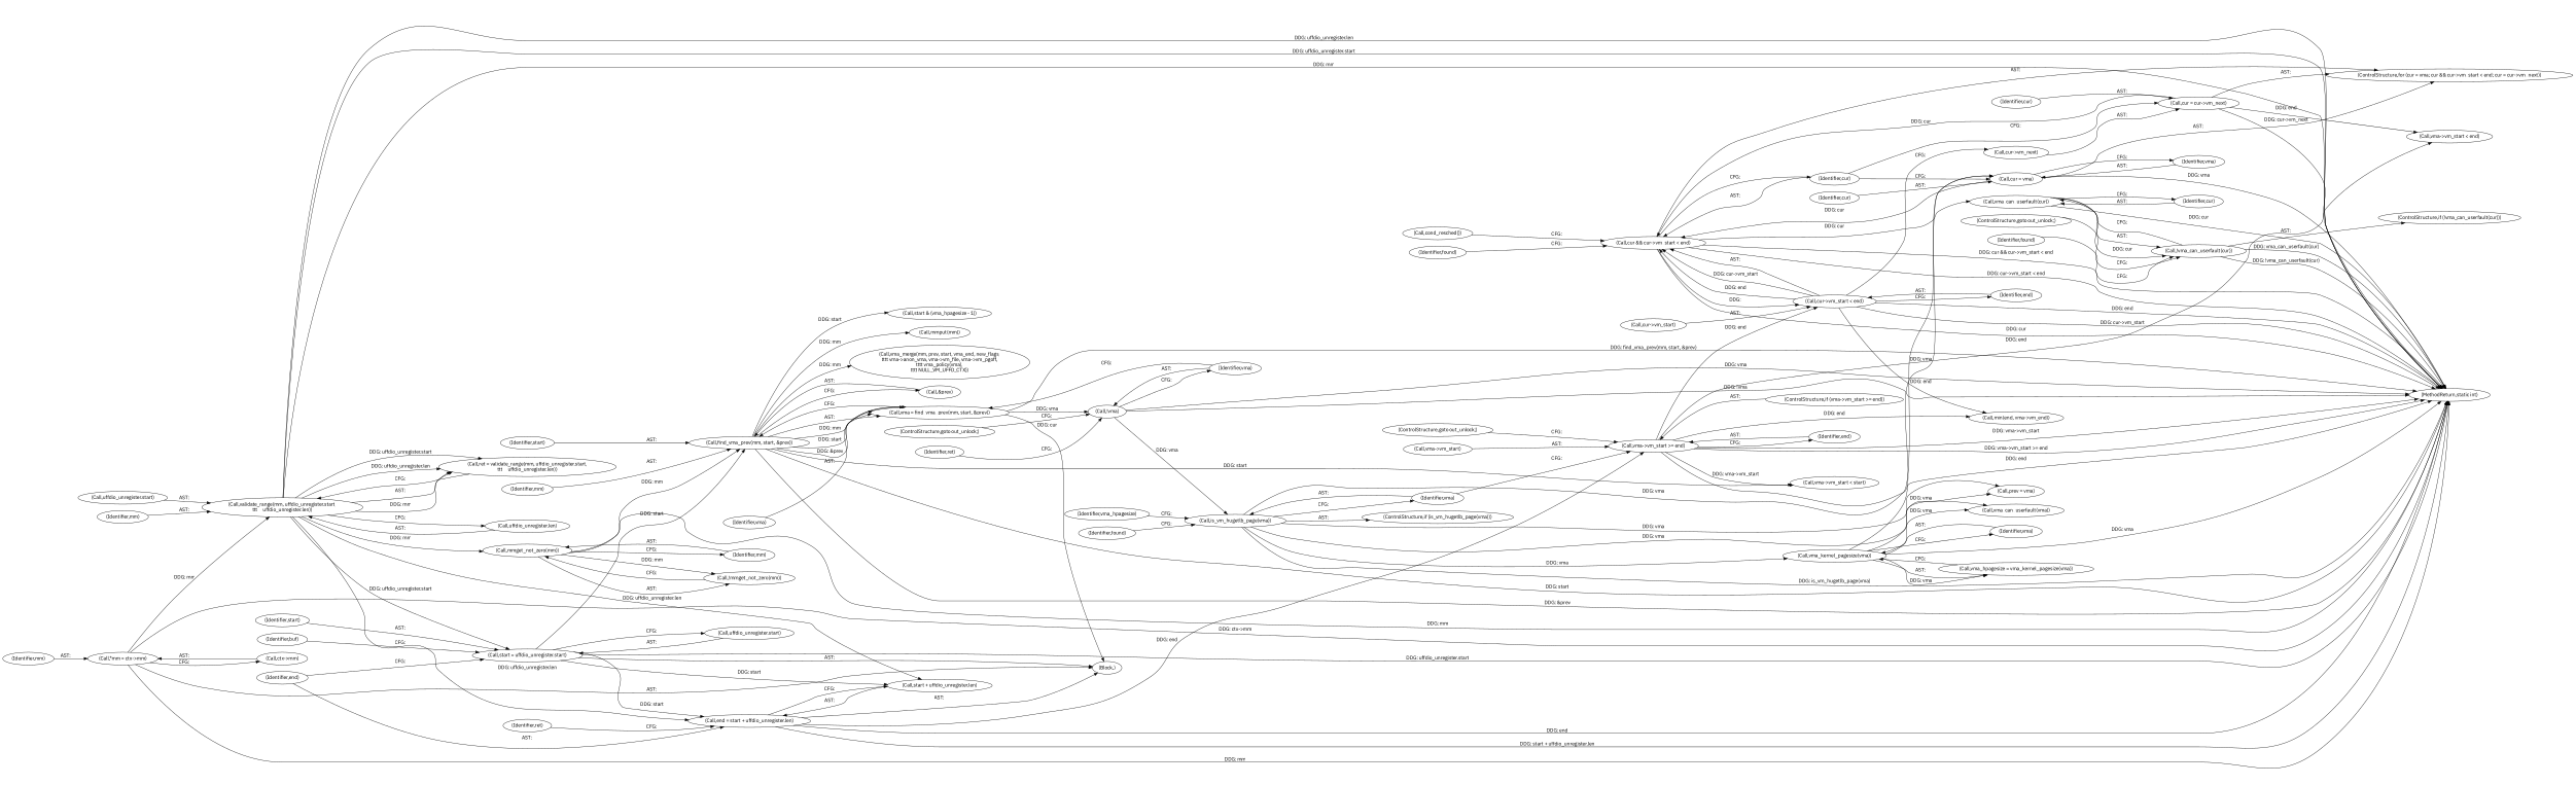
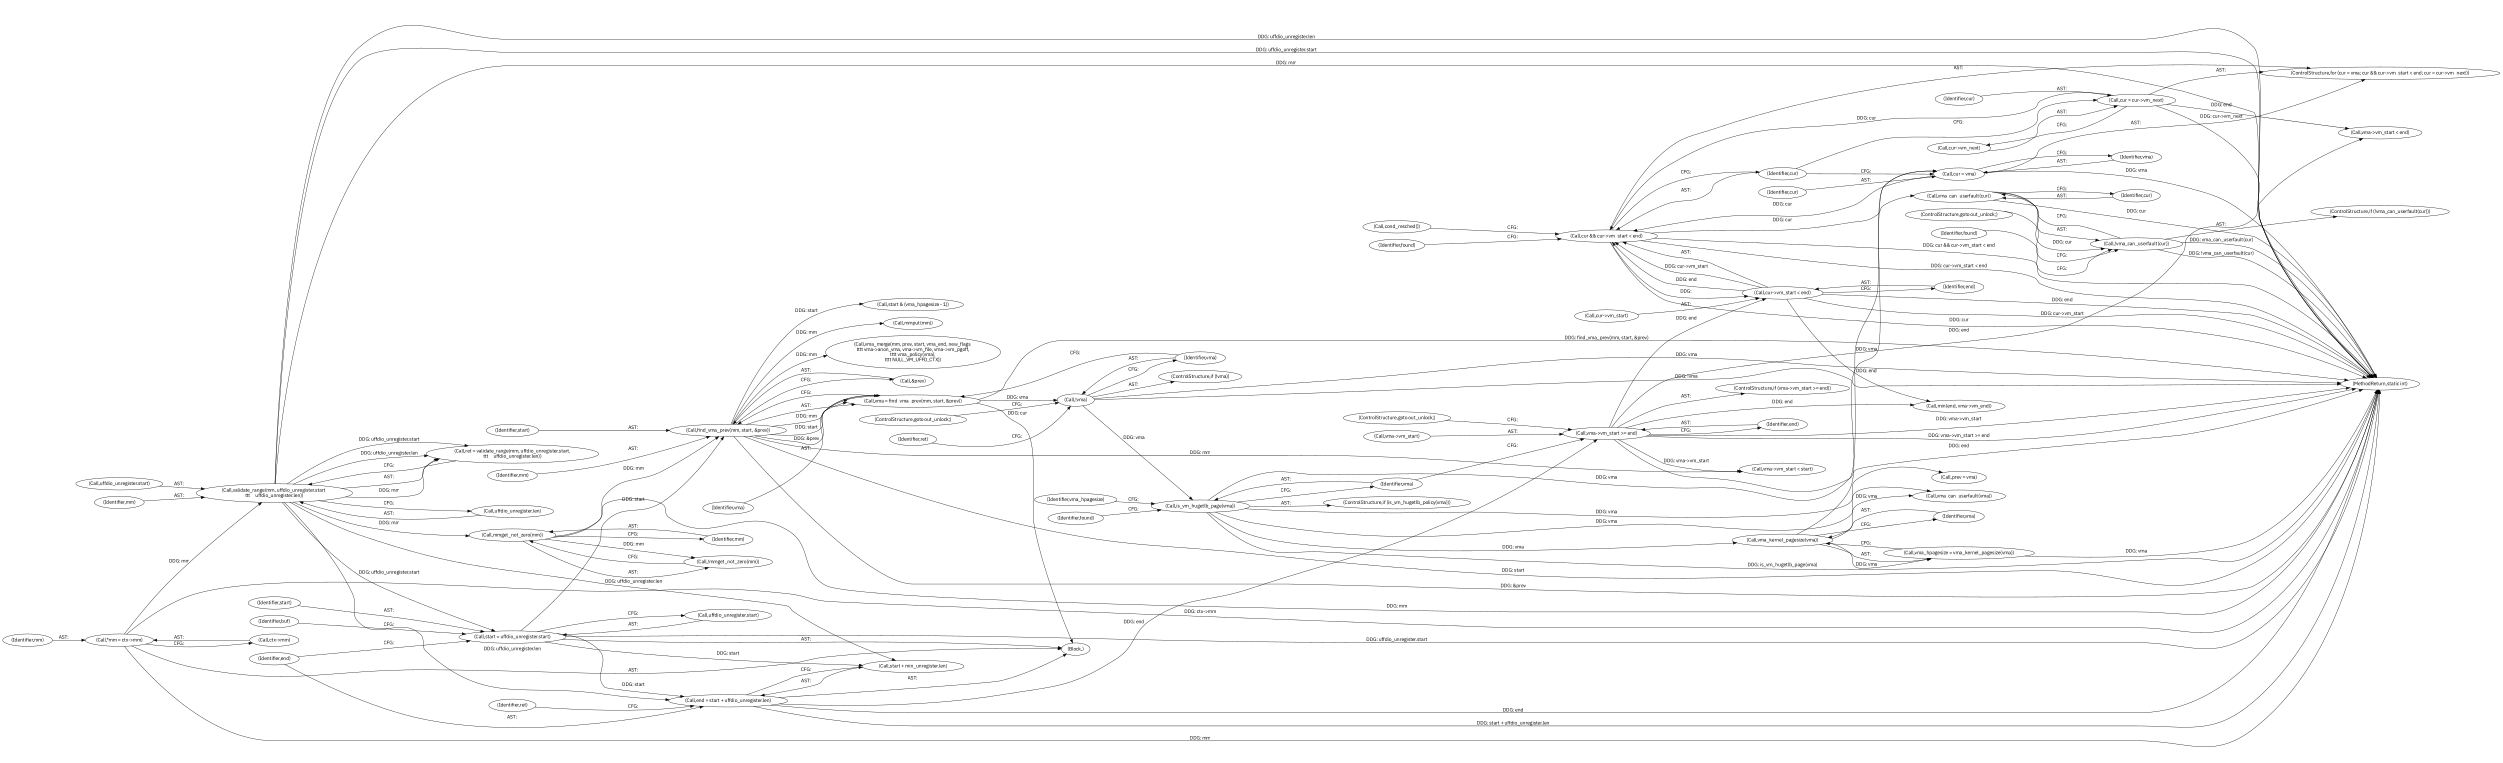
  digraph {
    fontname="IBM Plex Sans"
    rankdir=LR
    node [fontname="IBM Plex Sans"]
    edge [fontname="IBM Plex Sans"]
    n1 [label="(Call,cur && cur->vm_start < end)"]
    n2 [label="(Call,cur->vm_start < end)"]
    n3 [label="(Call,vma_can_userfault(cur))"]
    n4 [label="(MethodReturn,static int)"]
    n5 [label="(Identifier,cur)"]
    n6 [label="(ControlStructure,for (cur = vma; cur && cur->vm_start < end; cur = cur->vm_next))"]
    n7 [label="(Identifier,end)"]
    n8 [label="(Call,min(end, vma->vm_end))"]
    n9 [label="(Call,!vma_can_userfault(cur))"]
    n10 [label="(Identifier,cur)"]
    n11 [label="(Call,cur = vma)"]
    n12 [label="(Call,cur = cur->vm_next)"]
    n13 [label="(Identifier,vma)"]
    n14 [label="(Call,vma_kernel_pagesize(vma))"]
    n15 [label="(Call,vma_hpagesize = vma_kernel_pagesize(vma))"]
    n16 [label="(Call,prev = vma)"]
    n17 [label="(Identifier,vma)"]
    n18 [label="(Call,vma_can_userfault(vma))"]
    n19 [label="(Call,is_vm_hugetlb_page(vma))"]
-   n20 [label="(ControlStructure,if (is_vm_hugetlb_page(vma)))"]
+   n20 [label="(ControlStructure,if (is_vm_hugetlb_policy(vma)))"]
    n21 [label="(Identifier,vma)"]
    n22 [label="(Call,vma->vm_start >= end)"]
    n23 [label="(Call,!vma)"]
    n24 [label="(Identifier,vma)"]
+   n25 [label="(ControlStructure,if (!vma))"]
    n26 [label="(Call,vma = find_vma_prev(mm, start, &prev))"]
    n27 [label="(Call,find_vma_prev(mm, start, &prev))"]
    n28 [label="(Block,)"]
    n29 [label="(Call,vma->vm_start < start)"]
    n30 [label="(Call,start & (vma_hpagesize - 1))"]
    n31 [label="(Call,mmput(mm))"]
    n32 [label="(Call,vma_merge(mm, prev, start, vma_end, new_flags,\n\t\t\t\t vma->anon_vma, vma->vm_file, vma->vm_pgoff,\n\t\t\t\t vma_policy(vma),\n\t\t\t\t NULL_VM_UFFD_CTX))"]
    n33 [label="(Call,&prev)"]
    n34 [label="(Call,mmget_not_zero(mm))"]
    n35 [label="(Identifier,mm)"]
    n36 [label="(Call,!mmget_not_zero(mm))"]
    n37 [label="(Call,validate_range(mm, uffdio_unregister.start,\n\t\t\t     uffdio_unregister.len))"]
    n38 [label="(Call,start = uffdio_unregister.start)"]
    n39 [label="(Call,end = start + uffdio_unregister.len)"]
    n40 [label="(Call,ret = validate_range(mm, uffdio_unregister.start,\n\t\t\t     uffdio_unregister.len))"]
    n41 [label="(Call,uffdio_unregister.len)"]
-   n42 [label="(Call,start + uffdio_unregister.len)"]
+   n42 [label="(Call,start + min_unregister.len)"]
    n43 [label="(Call,uffdio_unregister.start)"]
    n44 [label="(Call,*mm = ctx->mm)"]
    n45 [label="(Call,ctx->mm)"]
    n46 [label="(Call,cur->vm_next)"]
    n47 [label="(Call,vma->vm_start < end)"]
    n48 [label="(Identifier,end)"]
    n49 [label="(ControlStructure,if (vma->vm_start >= end))"]
    n50 [label="(ControlStructure,if (!vma_can_userfault(cur)))"]
    n51 [label="(Identifier,cur)"]
    n52 [label="(Identifier,found)"]
    n53 [label="(Identifier,vma)"]
    n54 [label="(Call,cur->vm_start)"]
    n55 [label="(Identifier,mm)"]
    n56 [label="(Identifier,mm)"]
    n57 [label="(Identifier,cur)"]
    n58 [label="(Identifier,mm)"]
    n59 [label="(Identifier,end)"]
    n60 [label="(Call,vma->vm_start)"]
    n61 [label="(Identifier,ret)"]
    n62 [label="(Identifier,ret)"]
    n63 [label="(ControlStructure,goto out_unlock;)"]
    n64 [label="(Identifier,buf)"]
    n65 [label="(Identifier,found)"]
    n66 [label="(ControlStructure,goto out_unlock;)"]
    n67 [label="(Identifier,vma_hpagesize)"]
    n68 [label="(ControlStructure,goto out_unlock;)"]
    n69 [label="(Identifier,start)"]
    n70 [label="(Call,uffdio_unregister.start)"]
    n71 [label="(Identifier,start)"]
    n72 [label="(Identifier,found)"]
    n73 [label="(Call,cond_resched())"]
    n1 -> n2 [label="DDG: "]
    n1 -> n3 [label="DDG: cur"]
    n1 -> n4 [label="DDG: cur && cur->vm_start < end"]
    n1 -> n4 [label="DDG: cur->vm_start < end"]
    n1 -> n4 [label="DDG: cur"]
    n1 -> n5 [label="CFG: "]
    n1 -> n6 [label="AST: "]
    n2 -> n1 [label="AST: "]
    n2 -> n1 [label="DDG: cur->vm_start"]
    n2 -> n1 [label="DDG: end"]
    n2 -> n4 [label="DDG: cur->vm_start"]
    n2 -> n4 [label="DDG: end"]
    n2 -> n7 [label="CFG: "]
    n2 -> n8 [label="DDG: end"]
    n3 -> n4 [label="DDG: cur"]
    n3 -> n9 [label="AST: "]
    n3 -> n9 [label="DDG: cur"]
    n3 -> n10 [label="CFG: "]
    n5 -> n1 [label="AST: "]
    n5 -> n11 [label="CFG: "]
    n5 -> n12 [label="CFG: "]
    n7 -> n2 [label="AST: "]
    n9 -> n3 [label="CFG: "]
    n9 -> n4 [label="DDG: vma_can_userfault(cur)"]
    n9 -> n4 [label="DDG: !vma_can_userfault(cur)"]
    n9 -> n50 [label="AST: "]
    n10 -> n3 [label="AST: "]
    n11 -> n1 [label="DDG: cur"]
    n11 -> n4 [label="DDG: vma"]
    n11 -> n6 [label="AST: "]
    n11 -> n13 [label="CFG: "]
    n12 -> n1 [label="DDG: cur"]
    n12 -> n4 [label="DDG: cur->vm_next"]
    n12 -> n6 [label="AST: "]
-   n2 -> n46 [label="CFG: "]
+   n12 -> n46 [label="CFG: "]
    n12 -> n47 [label="DDG: end"]
    n13 -> n11 [label="AST: "]
-   n14 -> n4 [label="DDG: vma"]
+   n15 -> n4 [label="DDG: vma"]
    n14 -> n11 [label="DDG: vma"]
    n14 -> n15 [label="AST: "]
    n14 -> n15 [label="DDG: vma"]
-   n14 -> n16 [label="DDG: vma"]
    n14 -> n17 [label="CFG: "]
    n14 -> n18 [label="DDG: vma"]
    n15 -> n14 [label="CFG: "]
    n17 -> n14 [label="AST: "]
    n19 -> n4 [label="DDG: is_vm_hugetlb_page(vma)"]
    n19 -> n11 [label="DDG: vma"]
    n19 -> n14 [label="DDG: vma"]
    n19 -> n16 [label="DDG: vma"]
    n19 -> n18 [label="DDG: vma"]
    n19 -> n20 [label="AST: "]
    n19 -> n21 [label="CFG: "]
    n21 -> n19 [label="AST: "]
    n21 -> n22 [label="CFG: "]
    n22 -> n2 [label="DDG: end"]
    n22 -> n4 [label="DDG: vma->vm_start"]
    n22 -> n4 [label="DDG: vma->vm_start >= end"]
    n22 -> n4 [label="DDG: end"]
    n22 -> n8 [label="DDG: end"]
    n22 -> n29 [label="DDG: vma->vm_start"]
    n22 -> n47 [label="DDG: end"]
    n22 -> n48 [label="CFG: "]
-   n49 -> n22 [label="AST: "]
+   n22 -> n49 [label="AST: "]
    n23 -> n4 [label="DDG: vma"]
    n23 -> n4 [label="DDG: !vma"]
    n23 -> n19 [label="DDG: vma"]
    n23 -> n24 [label="CFG: "]
+   n23 -> n25 [label="AST: "]
    n24 -> n23 [label="AST: "]
    n24 -> n26 [label="CFG: "]
    n26 -> n4 [label="DDG: find_vma_prev(mm, start, &prev)"]
    n26 -> n23 [label="DDG: vma"]
    n26 -> n27 [label="CFG: "]
    n26 -> n28 [label="DDG: cur"]
    n27 -> n4 [label="DDG: start"]
    n27 -> n4 [label="DDG: &prev"]
    n27 -> n26 [label="AST: "]
    n27 -> n26 [label="DDG: mm"]
    n27 -> n26 [label="DDG: start"]
    n27 -> n26 [label="DDG: &prev"]
-   n27 -> n29 [label="DDG: start"]
+   n27 -> n29 [label="DDG: mm"]
    n27 -> n30 [label="DDG: start"]
    n27 -> n31 [label="DDG: mm"]
    n27 -> n32 [label="DDG: mm"]
    n27 -> n33 [label="CFG: "]
    n33 -> n27 [label="AST: "]
    n34 -> n4 [label="DDG: mm"]
    n34 -> n27 [label="DDG: mm"]
    n34 -> n35 [label="CFG: "]
    n34 -> n36 [label="AST: "]
    n34 -> n36 [label="DDG: mm"]
    n35 -> n34 [label="AST: "]
    n36 -> n34 [label="CFG: "]
    n37 -> n4 [label="DDG: uffdio_unregister.len"]
    n37 -> n4 [label="DDG: uffdio_unregister.start"]
    n37 -> n4 [label="DDG: mm"]
    n37 -> n34 [label="DDG: mm"]
    n37 -> n38 [label="DDG: uffdio_unregister.start"]
    n37 -> n39 [label="DDG: uffdio_unregister.len"]
    n37 -> n40 [label="AST: "]
    n37 -> n40 [label="DDG: mm"]
    n37 -> n40 [label="DDG: uffdio_unregister.start"]
    n37 -> n40 [label="DDG: uffdio_unregister.len"]
    n37 -> n41 [label="CFG: "]
    n37 -> n42 [label="DDG: uffdio_unregister.len"]
    n38 -> n4 [label="DDG: uffdio_unregister.start"]
    n38 -> n27 [label="DDG: start"]
    n38 -> n28 [label="AST: "]
    n38 -> n39 [label="DDG: start"]
    n38 -> n42 [label="DDG: start"]
    n38 -> n43 [label="CFG: "]
    n39 -> n4 [label="DDG: end"]
    n39 -> n4 [label="DDG: start + uffdio_unregister.len"]
    n39 -> n22 [label="DDG: end"]
    n39 -> n28 [label="AST: "]
    n39 -> n42 [label="CFG: "]
    n40 -> n37 [label="CFG: "]
    n41 -> n37 [label="AST: "]
    n42 -> n39 [label="AST: "]
    n43 -> n38 [label="AST: "]
    n44 -> n4 [label="DDG: ctx->mm"]
    n44 -> n4 [label="DDG: mm"]
    n44 -> n28 [label="AST: "]
    n44 -> n37 [label="DDG: mm"]
    n44 -> n45 [label="CFG: "]
    n45 -> n44 [label="AST: "]
    n46 -> n12 [label="AST: "]
    n48 -> n22 [label="AST: "]
    n51 -> n12 [label="AST: "]
    n52 -> n19 [label="CFG: "]
    n53 -> n26 [label="AST: "]
    n54 -> n2 [label="AST: "]
    n55 -> n27 [label="AST: "]
    n56 -> n37 [label="AST: "]
    n57 -> n11 [label="AST: "]
    n58 -> n44 [label="AST: "]
    n59 -> n38 [label="CFG: "]
    n59 -> n39 [label="AST: "]
    n60 -> n22 [label="AST: "]
    n61 -> n23 [label="CFG: "]
    n62 -> n39 [label="CFG: "]
    n63 -> n23 [label="CFG: "]
    n64 -> n38 [label="CFG: "]
    n65 -> n9 [label="CFG: "]
    n66 -> n22 [label="CFG: "]
    n67 -> n19 [label="CFG: "]
    n68 -> n9 [label="CFG: "]
    n69 -> n27 [label="AST: "]
    n70 -> n37 [label="AST: "]
    n71 -> n38 [label="AST: "]
    n72 -> n1 [label="CFG: "]
    n73 -> n1 [label="CFG: "]
  }
